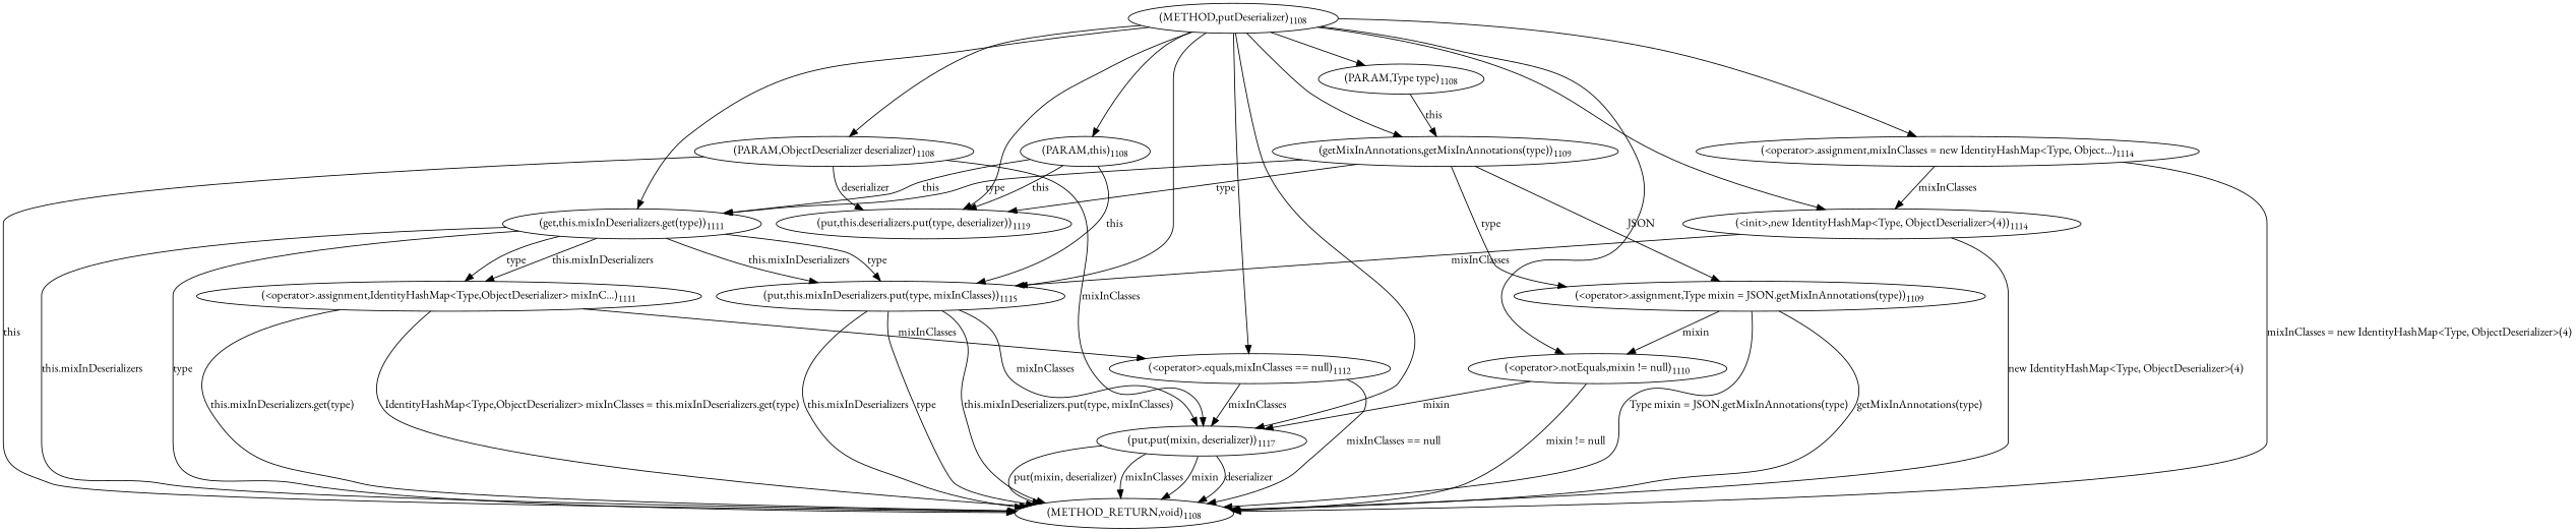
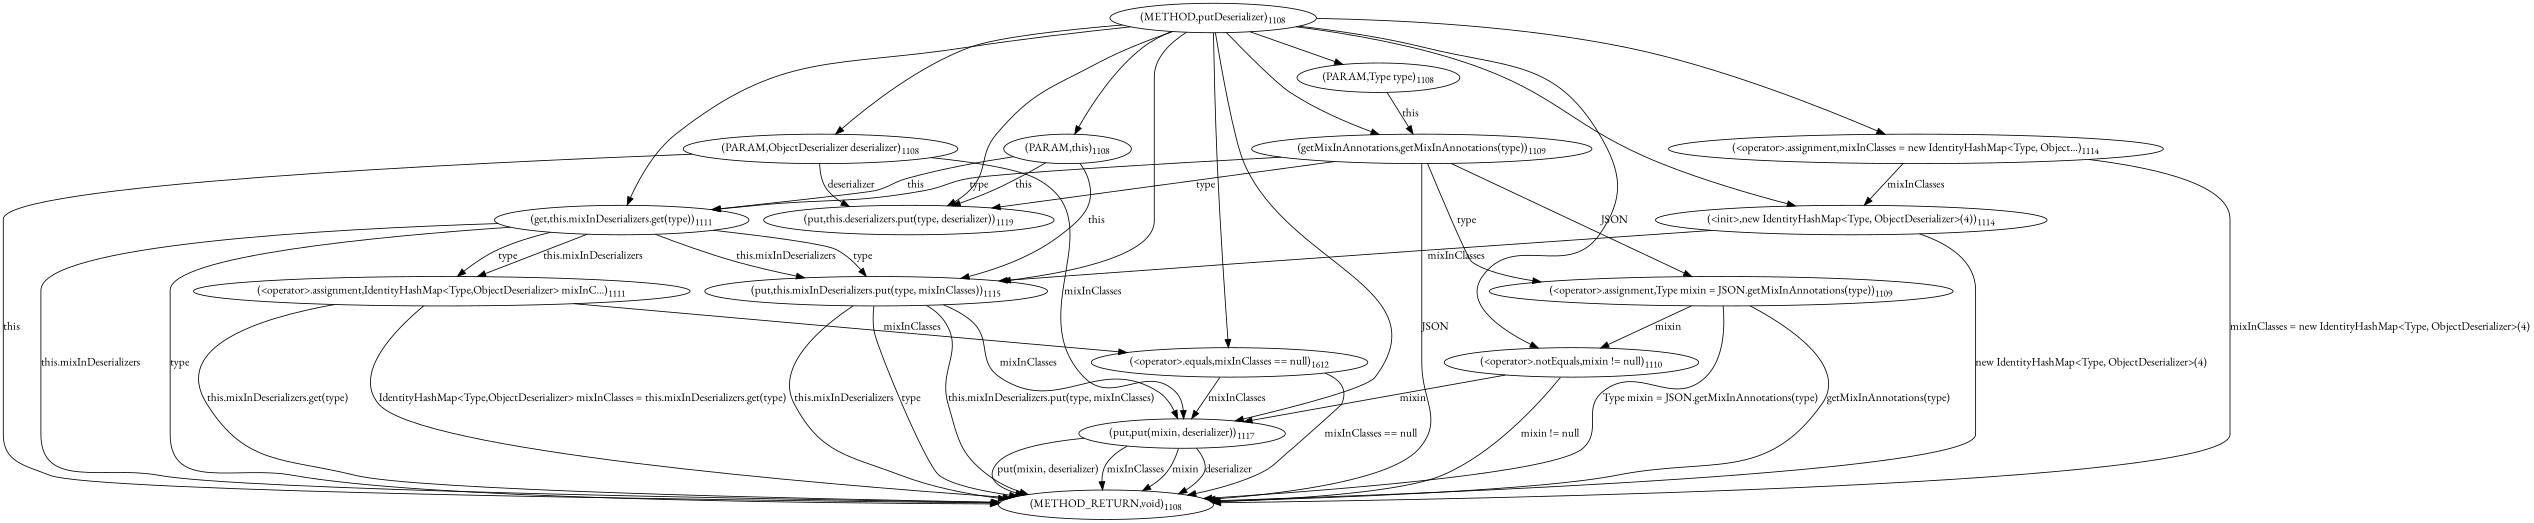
  digraph {
    fontname="EB Garamond"
    node [fontname="EB Garamond"]
    edge [fontname="EB Garamond"]
    n1 [label=<(METHOD,putDeserializer)<SUB>1108</SUB>>]
    n2 [label=<(PARAM,this)<SUB>1108</SUB>>]
    n3 [label=<(PARAM,Type type)<SUB>1108</SUB>>]
    n4 [label=<(PARAM,ObjectDeserializer deserializer)<SUB>1108</SUB>>]
    n5 [label=<(&lt;operator&gt;.notEquals,mixin != null)<SUB>1110</SUB>>]
    n6 [label=<(getMixInAnnotations,getMixInAnnotations(type))<SUB>1109</SUB>>]
    n7 [label=<(put,put(mixin, deserializer))<SUB>1117</SUB>>]
-   n8 [label=<(&lt;operator&gt;.equals,mixInClasses == null)<SUB>1112</SUB>>]
+   n8 [label=<(&lt;operator&gt;.equals,mixInClasses == null)<SUB>1612</SUB>>]
    n9 [label=<(put,this.deserializers.put(type, deserializer))<SUB>1119</SUB>>]
    n10 [label=<(get,this.mixInDeserializers.get(type))<SUB>1111</SUB>>]
    n11 [label=<(&lt;operator&gt;.assignment,mixInClasses = new IdentityHashMap&lt;Type, Object...)<SUB>1114</SUB>>]
    n12 [label=<(&lt;init&gt;,new IdentityHashMap&lt;Type, ObjectDeserializer&gt;(4))<SUB>1114</SUB>>]
    n13 [label=<(put,this.mixInDeserializers.put(type, mixInClasses))<SUB>1115</SUB>>]
    n14 [label=<(METHOD_RETURN,void)<SUB>1108</SUB>>]
    n15 [label=<(&lt;operator&gt;.assignment,Type mixin = JSON.getMixInAnnotations(type))<SUB>1109</SUB>>]
    n16 [label=<(&lt;operator&gt;.assignment,IdentityHashMap&lt;Type,ObjectDeserializer&gt; mixInC...)<SUB>1111</SUB>>]
    n1 -> n2
    n1 -> n3
    n1 -> n4
    n1 -> n5
    n1 -> n6
    n1 -> n7
    n1 -> n8
    n1 -> n9
    n1 -> n10
    n1 -> n11
    n1 -> n12
    n1 -> n13
    n2 -> n9 [label=this]
    n2 -> n10 [label=this]
    n2 -> n13 [label=this]
    n3 -> n6 [label=this]
    n4 -> n7 [label=mixInClasses]
    n4 -> n9 [label=deserializer]
    n4 -> n14 [label=this]
    n5 -> n7 [label=mixin]
    n5 -> n14 [label="mixin != null"]
    n6 -> n9 [label=type]
    n6 -> n10 [label=type]
+   n6 -> n14 [label=JSON]
    n6 -> n15 [label=JSON]
    n6 -> n15 [label=type]
    n7 -> n14 [label=mixInClasses]
    n7 -> n14 [label=mixin]
    n7 -> n14 [label=deserializer]
    n7 -> n14 [label="put(mixin, deserializer)"]
    n8 -> n7 [label=mixInClasses]
    n8 -> n14 [label="mixInClasses == null"]
    n10 -> n13 [label="this.mixInDeserializers"]
    n10 -> n13 [label=type]
    n10 -> n14 [label="this.mixInDeserializers"]
    n10 -> n14 [label=type]
    n10 -> n16 [label="this.mixInDeserializers"]
    n10 -> n16 [label=type]
    n11 -> n12 [label=mixInClasses]
    n11 -> n14 [label="mixInClasses = new IdentityHashMap&lt;Type, ObjectDeserializer&gt;(4)"]
    n12 -> n13 [label=mixInClasses]
    n12 -> n14 [label="new IdentityHashMap&lt;Type, ObjectDeserializer&gt;(4)"]
    n13 -> n7 [label=mixInClasses]
    n13 -> n14 [label="this.mixInDeserializers"]
    n13 -> n14 [label=type]
    n13 -> n14 [label="this.mixInDeserializers.put(type, mixInClasses)"]
    n15 -> n5 [label=mixin]
    n15 -> n14 [label="getMixInAnnotations(type)"]
    n15 -> n14 [label="Type mixin = JSON.getMixInAnnotations(type)"]
    n16 -> n8 [label=mixInClasses]
    n16 -> n14 [label="this.mixInDeserializers.get(type)"]
    n16 -> n14 [label="IdentityHashMap&lt;Type,ObjectDeserializer&gt; mixInClasses = this.mixInDeserializers.get(type)"]
  }
